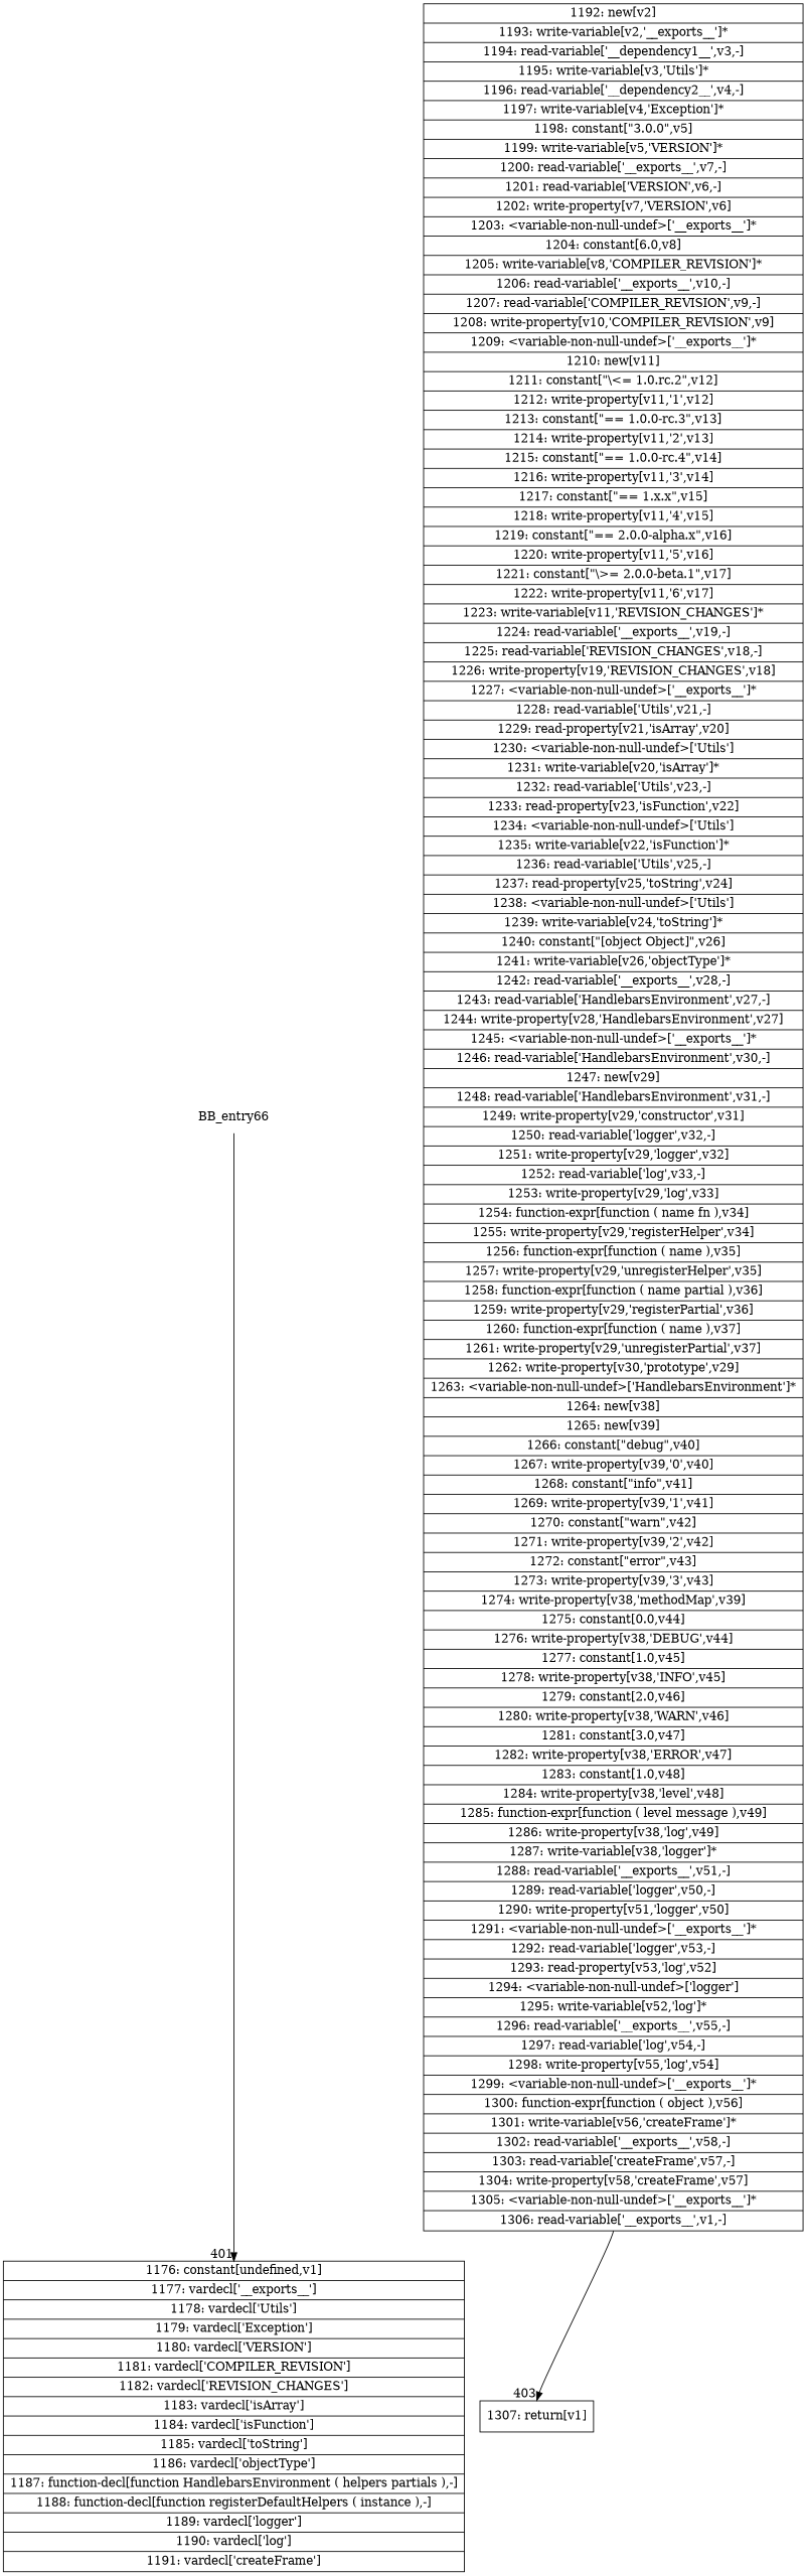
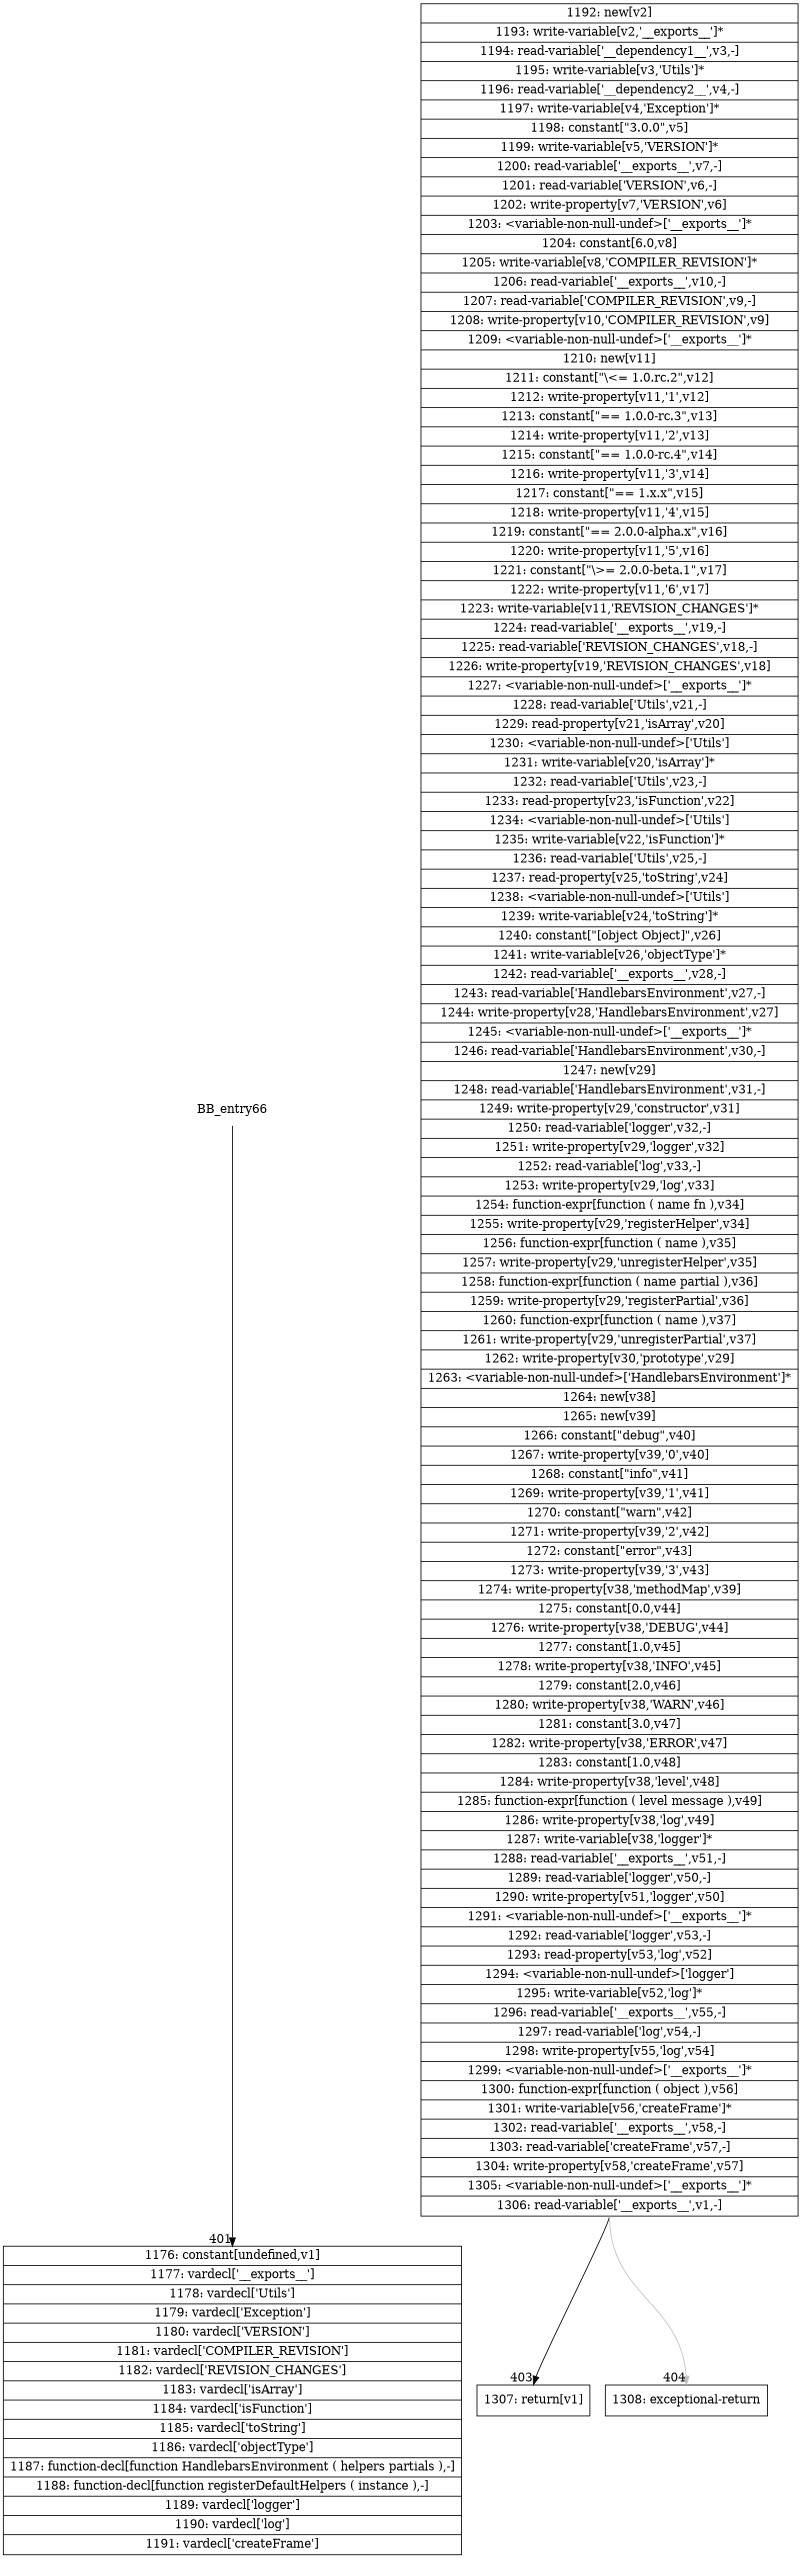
  digraph {
    rankdir=TD
    node [shape=record]
    edge [headport=n tailport=s]
    n1 [label=BB_entry66 shape=none]
    n2 [label="{1176: constant[undefined,v1]|1177: vardecl['__exports__']|1178: vardecl['Utils']|1179: vardecl['Exception']|1180: vardecl['VERSION']|1181: vardecl['COMPILER_REVISION']|1182: vardecl['REVISION_CHANGES']|1183: vardecl['isArray']|1184: vardecl['isFunction']|1185: vardecl['toString']|1186: vardecl['objectType']|1187: function-decl[function HandlebarsEnvironment ( helpers partials ),-]|1188: function-decl[function registerDefaultHelpers ( instance ),-]|1189: vardecl['logger']|1190: vardecl['log']|1191: vardecl['createFrame']}"]
    n3 [label="{1192: new[v2]|1193: write-variable[v2,'__exports__']*|1194: read-variable['__dependency1__',v3,-]|1195: write-variable[v3,'Utils']*|1196: read-variable['__dependency2__',v4,-]|1197: write-variable[v4,'Exception']*|1198: constant[\"3.0.0\",v5]|1199: write-variable[v5,'VERSION']*|1200: read-variable['__exports__',v7,-]|1201: read-variable['VERSION',v6,-]|1202: write-property[v7,'VERSION',v6]|1203: \<variable-non-null-undef\>['__exports__']*|1204: constant[6.0,v8]|1205: write-variable[v8,'COMPILER_REVISION']*|1206: read-variable['__exports__',v10,-]|1207: read-variable['COMPILER_REVISION',v9,-]|1208: write-property[v10,'COMPILER_REVISION',v9]|1209: \<variable-non-null-undef\>['__exports__']*|1210: new[v11]|1211: constant[\"\\\<= 1.0.rc.2\",v12]|1212: write-property[v11,'1',v12]|1213: constant[\"== 1.0.0-rc.3\",v13]|1214: write-property[v11,'2',v13]|1215: constant[\"== 1.0.0-rc.4\",v14]|1216: write-property[v11,'3',v14]|1217: constant[\"== 1.x.x\",v15]|1218: write-property[v11,'4',v15]|1219: constant[\"== 2.0.0-alpha.x\",v16]|1220: write-property[v11,'5',v16]|1221: constant[\"\\\>= 2.0.0-beta.1\",v17]|1222: write-property[v11,'6',v17]|1223: write-variable[v11,'REVISION_CHANGES']*|1224: read-variable['__exports__',v19,-]|1225: read-variable['REVISION_CHANGES',v18,-]|1226: write-property[v19,'REVISION_CHANGES',v18]|1227: \<variable-non-null-undef\>['__exports__']*|1228: read-variable['Utils',v21,-]|1229: read-property[v21,'isArray',v20]|1230: \<variable-non-null-undef\>['Utils']|1231: write-variable[v20,'isArray']*|1232: read-variable['Utils',v23,-]|1233: read-property[v23,'isFunction',v22]|1234: \<variable-non-null-undef\>['Utils']|1235: write-variable[v22,'isFunction']*|1236: read-variable['Utils',v25,-]|1237: read-property[v25,'toString',v24]|1238: \<variable-non-null-undef\>['Utils']|1239: write-variable[v24,'toString']*|1240: constant[\"[object Object]\",v26]|1241: write-variable[v26,'objectType']*|1242: read-variable['__exports__',v28,-]|1243: read-variable['HandlebarsEnvironment',v27,-]|1244: write-property[v28,'HandlebarsEnvironment',v27]|1245: \<variable-non-null-undef\>['__exports__']*|1246: read-variable['HandlebarsEnvironment',v30,-]|1247: new[v29]|1248: read-variable['HandlebarsEnvironment',v31,-]|1249: write-property[v29,'constructor',v31]|1250: read-variable['logger',v32,-]|1251: write-property[v29,'logger',v32]|1252: read-variable['log',v33,-]|1253: write-property[v29,'log',v33]|1254: function-expr[function ( name fn ),v34]|1255: write-property[v29,'registerHelper',v34]|1256: function-expr[function ( name ),v35]|1257: write-property[v29,'unregisterHelper',v35]|1258: function-expr[function ( name partial ),v36]|1259: write-property[v29,'registerPartial',v36]|1260: function-expr[function ( name ),v37]|1261: write-property[v29,'unregisterPartial',v37]|1262: write-property[v30,'prototype',v29]|1263: \<variable-non-null-undef\>['HandlebarsEnvironment']*|1264: new[v38]|1265: new[v39]|1266: constant[\"debug\",v40]|1267: write-property[v39,'0',v40]|1268: constant[\"info\",v41]|1269: write-property[v39,'1',v41]|1270: constant[\"warn\",v42]|1271: write-property[v39,'2',v42]|1272: constant[\"error\",v43]|1273: write-property[v39,'3',v43]|1274: write-property[v38,'methodMap',v39]|1275: constant[0.0,v44]|1276: write-property[v38,'DEBUG',v44]|1277: constant[1.0,v45]|1278: write-property[v38,'INFO',v45]|1279: constant[2.0,v46]|1280: write-property[v38,'WARN',v46]|1281: constant[3.0,v47]|1282: write-property[v38,'ERROR',v47]|1283: constant[1.0,v48]|1284: write-property[v38,'level',v48]|1285: function-expr[function ( level message ),v49]|1286: write-property[v38,'log',v49]|1287: write-variable[v38,'logger']*|1288: read-variable['__exports__',v51,-]|1289: read-variable['logger',v50,-]|1290: write-property[v51,'logger',v50]|1291: \<variable-non-null-undef\>['__exports__']*|1292: read-variable['logger',v53,-]|1293: read-property[v53,'log',v52]|1294: \<variable-non-null-undef\>['logger']|1295: write-variable[v52,'log']*|1296: read-variable['__exports__',v55,-]|1297: read-variable['log',v54,-]|1298: write-property[v55,'log',v54]|1299: \<variable-non-null-undef\>['__exports__']*|1300: function-expr[function ( object ),v56]|1301: write-variable[v56,'createFrame']*|1302: read-variable['__exports__',v58,-]|1303: read-variable['createFrame',v57,-]|1304: write-property[v58,'createFrame',v57]|1305: \<variable-non-null-undef\>['__exports__']*|1306: read-variable['__exports__',v1,-]}"]
    n4 [label="{1307: return[v1]}"]
+   n5 [label="{1308: exceptional-return}"]
    n1 -> n2 [headlabel="    401"]
    n3 -> n4 [headlabel="      403"]
+   n3 -> n5 [color=gray headlabel="      404"]
  }
